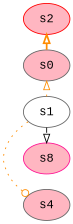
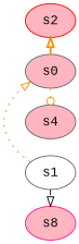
  digraph {
    fontname="Liberation Mono"
    rankdir=LR
    node [color=gray40 fillcolor=lightpink fontname="Liberation Mono" player=0 style=filled]
    edge [arrowhead=onormal color=darkorange fontname="Liberation Mono" style=dotted]
    s2 [color=red]
    s0
    s1 [fillcolor=white]
    n4 [color=deeppink label=s8 player=1]
    s4
    s0 -> s2 [constraint="time % 8 == 3" style=bold]
    s1 -> s0 [constraint="time == 0 || time == 2 || time == 4 || time == 14"]
    s1 -> n4 [color=black constraint="time % 5 == 1 || time % 4 == 0" style=dashed]
-   s1 -> s4 [arrowhead=odot constraint="time % 4 == 2 && time % 3 == 1"]
+   s0 -> s4 [arrowhead=odot constraint="time % 4 == 2 && time % 3 == 1"]
  }
